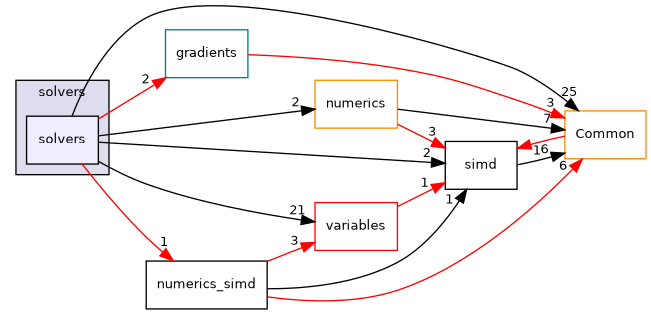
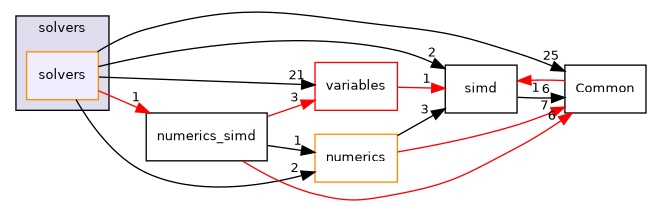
  digraph {
    compound=true
    rankdir=LR
    node [color=darkorange fontname=Helvetica fontsize=10 shape=box style=filled]
    edge [color=red headlabel=1 labeldistance=1.5 labelfontname=Helvetica labelfontsize=10]
-   n1 [color=black fillcolor="#eeeeff" label=solvers pencolor=black]
+   n1 [fillcolor="#eeeeff" label=solvers pencolor=black]
    n2 [color=black label=simd style=""]
-   n3 [fillcolor=white label=Common]
-   n4 [color=teal label=gradients style=""]
+   n3 [color=black fillcolor=white label=Common]
    n5 [color=red label=variables style=""]
    n6 [fillcolor=white label=numerics]
    n7 [color=black fillcolor=white label=numerics_simd]
    subgraph cluster_1 {
      bgcolor="#ddddee"
      fontname=Helvetica
      fontsize=10
      label=solvers
      pencolor=black
      n1
    }
    n1 -> n2 [color=black headlabel=2]
    n1 -> n3 [color=black headlabel=25]
-   n1 -> n4 [headlabel=2]
    n1 -> n5 [color=black headlabel=21]
    n1 -> n6 [color=black headlabel=2]
    n1 -> n7
    n2 -> n3 [color=black headlabel=6]
    n3 -> n2
-   n4 -> n3 [headlabel=3]
    n5 -> n2
-   n6 -> n2 [headlabel=3]
-   n6 -> n3 [color=black headlabel=7]
+   n6 -> n2 [color=black headlabel=3]
+   n6 -> n3 [headlabel=7]
    n7 -> n3 [headlabel=6]
    n7 -> n5 [headlabel=3]
-   n7 -> n2 [color=black]
+   n7 -> n6 [color=black]
  }
